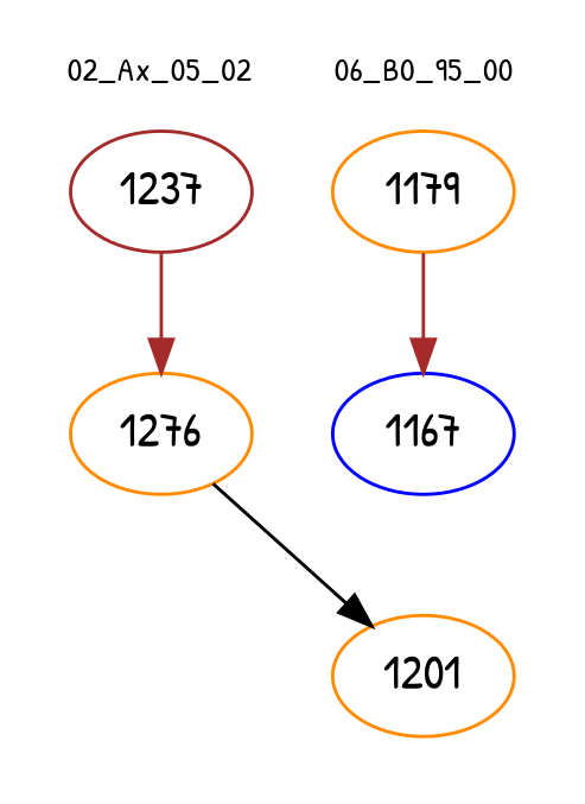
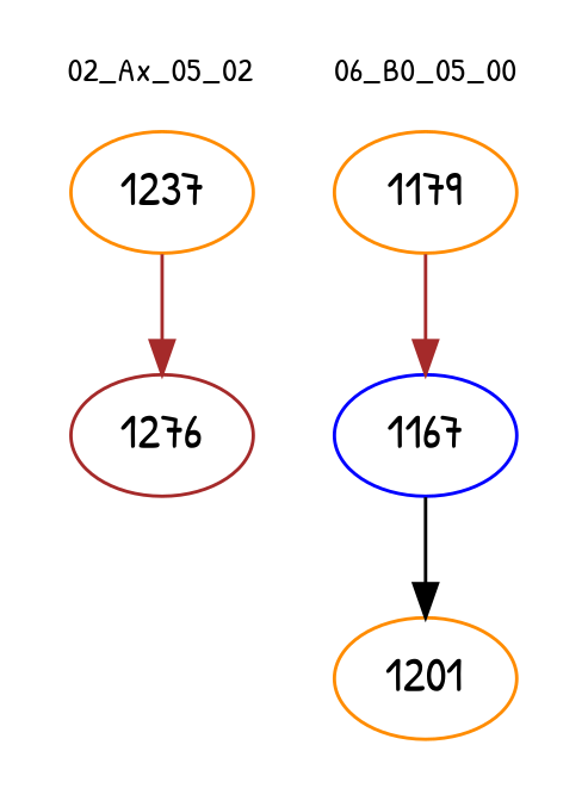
  digraph {
    fontname="Patrick Hand"
    node [color=brown fontname="Patrick Hand"]
    edge [color=brown fontname="Patrick Hand"]
-   n1 [label=1237]
-   n2 [color=darkorange label=1276]
+   n1 [color=darkorange label=1237]
+   n2 [label=1276]
    n3 [color=darkorange label=1179]
    n4 [color=blue label=1167]
    n5 [color=darkorange label=1201]
    subgraph cluster_1 {
      color=white
      fontsize=10
      label="02_Ax_05_02"
      n1
      n2
    }
    subgraph cluster_2 {
      color=white
      fontsize=10
-     label="06_B0_95_00"
+     label="06_B0_05_00"
      n3
      n4
      n5
    }
    n1 -> n2
    n3 -> n4
-   n2 -> n5 [color=black]
+   n4 -> n5 [color=black]
  }
